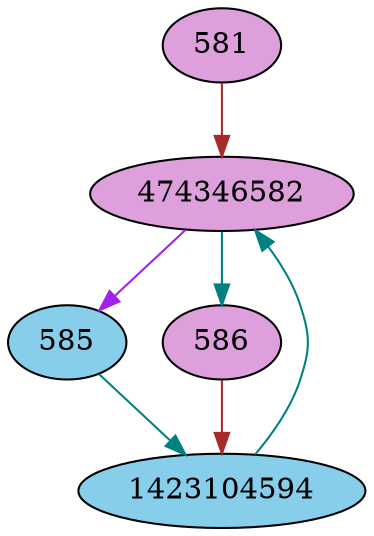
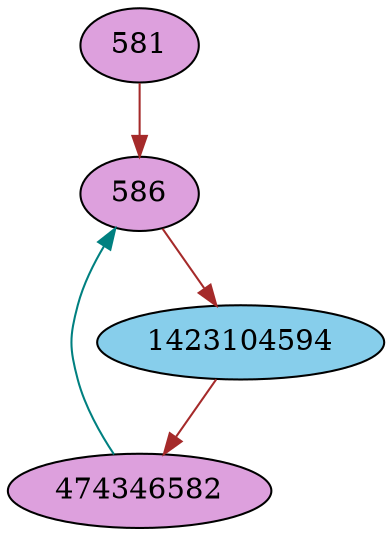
  strict digraph {
    node [fillcolor=plum style=filled]
    edge [color=brown]
    581
    474346582
-   585 [fillcolor=skyblue]
    586
    n5 [fillcolor=skyblue label=1423104594]
-   581 -> 474346582
-   474346582 -> 585 [color=purple]
+   581 -> 586
    474346582 -> 586 [color=teal]
-   585 -> n5 [color=teal]
    586 -> n5
-   n5 -> 474346582 [color=teal]
+   n5 -> 474346582
  }
